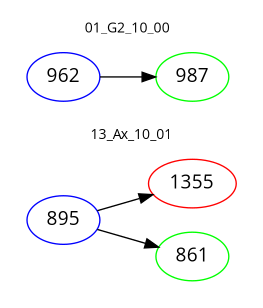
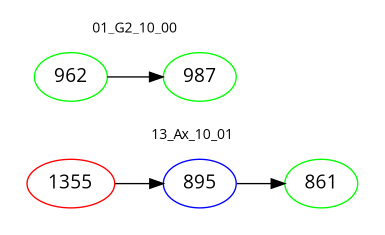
  digraph {
    fontname="Open Sans"
    rankdir=LR
    node [color=blue fontname="Open Sans"]
    edge [color=black fontname="Open Sans"]
    n1 [label=895]
    n2 [color=green label=861]
    n3 [color=red label=1355]
-   n4 [label=962]
+   n4 [color=green label=962]
    n5 [color=green label=987]
    subgraph cluster_1 {
      color=white
      fontsize=10
      label="13_Ax_10_01"
      n1
      n2
      n3
    }
    subgraph cluster_2 {
      color=white
      fontsize=10
      label="01_G2_10_00"
      n4
      n5
    }
    n1 -> n2
-   n1 -> n3
+   n3 -> n1
    n4 -> n5
  }
